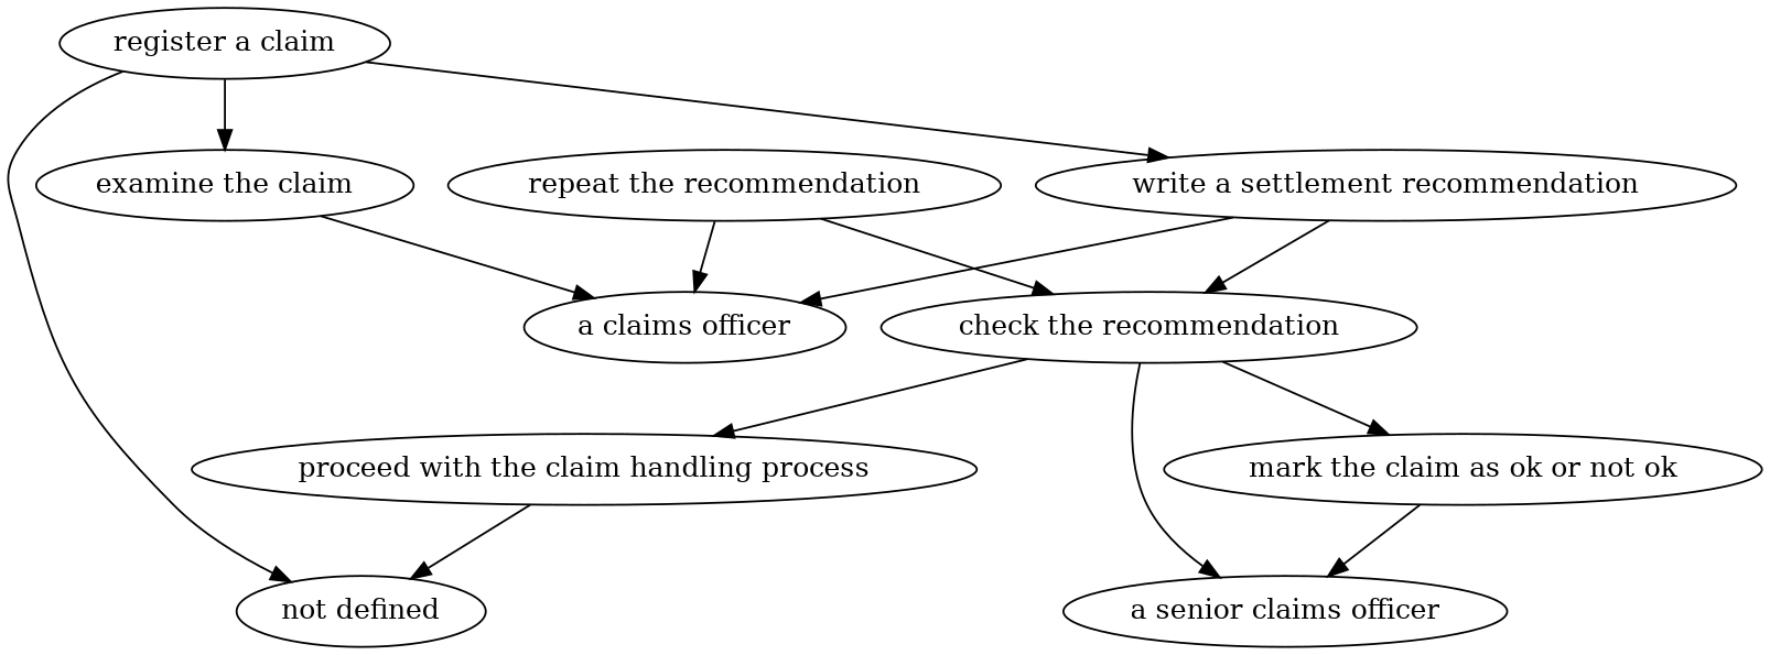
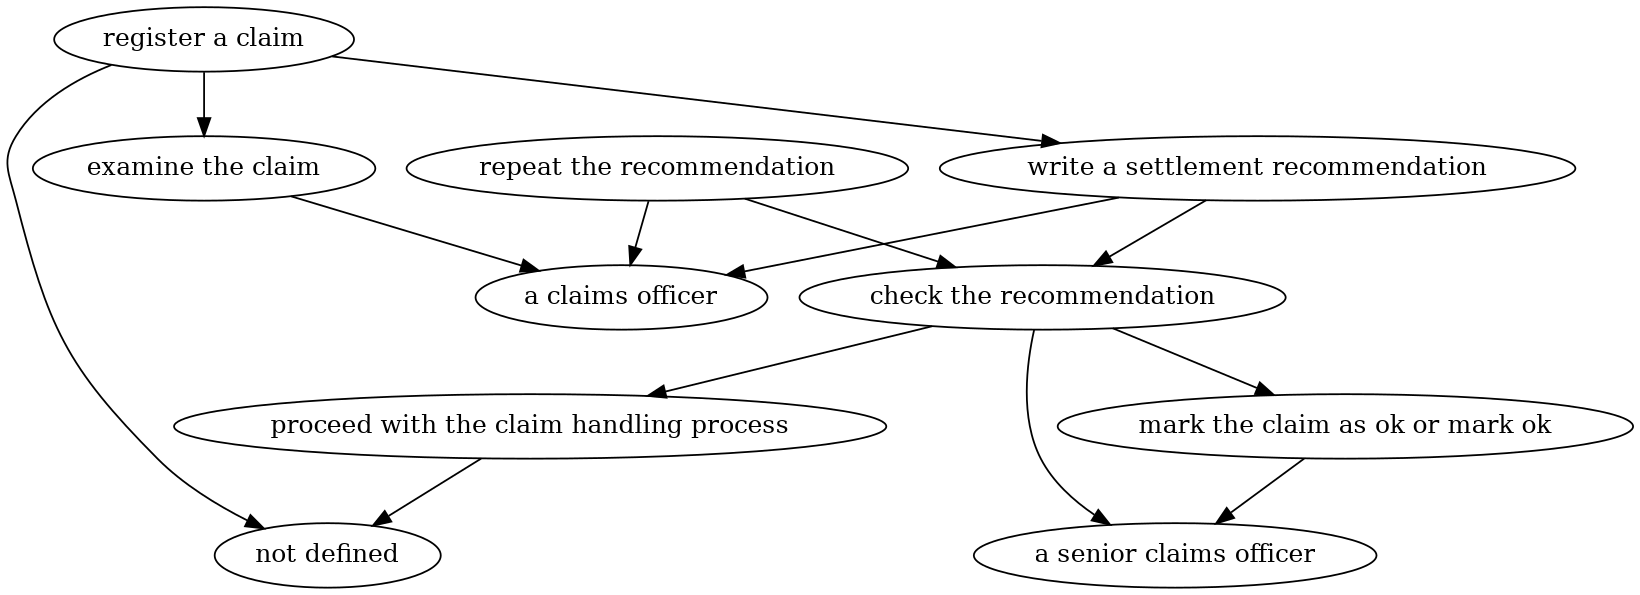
  strict digraph {
    edge [attrs="{'type': 'actor performer', 'label': 'actor performer'}"]
    "register a claim" [attrs="{'type': 'Activity', 'label': 'register a claim'}"]
    "examine the claim" [attrs="{'type': 'Activity', 'label': 'examine the claim'}"]
    "not defined" [attrs="{'type': 'Actor', 'label': 'not defined'}"]
    "write a settlement recommendation" [attrs="{'type': 'Activity', 'label': 'write a settlement recommendation'}"]
    "a claims officer" [attrs="{'type': 'Actor', 'label': 'a claims officer'}"]
    "check the recommendation" [attrs="{'type': 'Activity', 'label': 'check the recommendation'}"]
-   "mark the claim as ok or not ok" [attrs="{'type': 'Activity', 'label': 'mark the claim as ok or not ok'}"]
+   "mark the claim as ok or not ok" [attrs="{'type': 'Activity', 'label': 'mark the claim as ok or not ok'}" label="mark the claim as ok or mark ok"]
    "proceed with the claim handling process" [attrs="{'type': 'Activity', 'label': 'proceed with the claim handling process'}"]
    "a senior claims officer" [attrs="{'type': 'Actor', 'label': 'a senior claims officer'}"]
    "repeat the recommendation" [attrs="{'type': 'Activity', 'label': 'repeat the recommendation'}"]
    "register a claim" -> "examine the claim" [attrs="{'type': 'flow', 'label': 'flow'}"]
    "register a claim" -> "not defined"
    "register a claim" -> "write a settlement recommendation" [attrs="{'type': 'flow', 'label': 'flow'}"]
    "examine the claim" -> "a claims officer"
    "write a settlement recommendation" -> "a claims officer"
    "write a settlement recommendation" -> "check the recommendation" [attrs="{'type': 'flow', 'label': 'flow'}"]
    "check the recommendation" -> "mark the claim as ok or not ok" [attrs="{'type': 'flow', 'label': 'flow'}"]
    "check the recommendation" -> "proceed with the claim handling process" [attrs="{'type': 'flow', 'label': 'flow'}"]
    "check the recommendation" -> "a senior claims officer"
    "mark the claim as ok or not ok" -> "a senior claims officer"
    "proceed with the claim handling process" -> "not defined"
    "repeat the recommendation" -> "a claims officer"
    "repeat the recommendation" -> "check the recommendation" [attrs="{'type': 'flow', 'label': 'flow'}"]
  }
